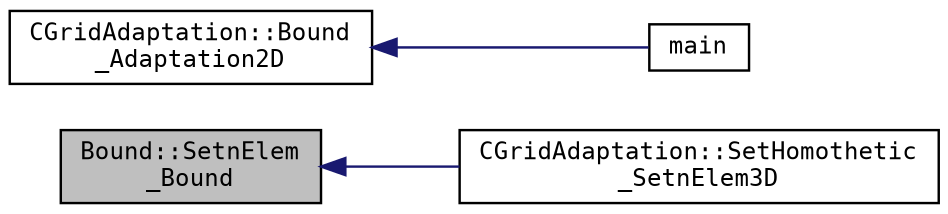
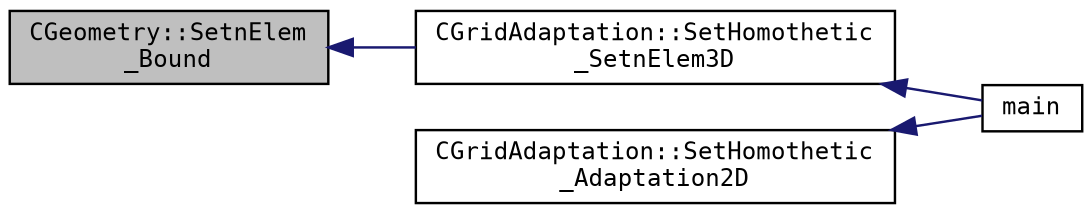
  digraph {
    fontname="DejaVu Sans Mono"
    rankdir=LR
    node [color=black fillcolor=white fontname="DejaVu Sans Mono" fontsize=10 shape=record style=filled]
    edge [color=midnightblue dir=back fontname="DejaVu Sans Mono" fontsize=10 labelfontname=Helvetica labelfontsize=10 style=solid]
-   n1 [fillcolor=grey75 fontcolor=black height=0.2 label="Bound::SetnElem\l_Bound" width=0.4]
+   n1 [fillcolor=grey75 fontcolor=black height=0.2 label="CGeometry::SetnElem\l_Bound" width=0.4]
    n2 [height=0.2 label="CGridAdaptation::SetHomothetic\l_SetnElem3D" width=0.4]
-   n3 [height=0.2 label="CGridAdaptation::Bound\l_Adaptation2D" width=0.4]
+   n3 [height=0.2 label="CGridAdaptation::SetHomothetic\l_Adaptation2D" width=0.4]
    n4 [height=0.2 label=main width=0.4]
    n1 -> n2
+   n2 -> n4
    n3 -> n4
  }
